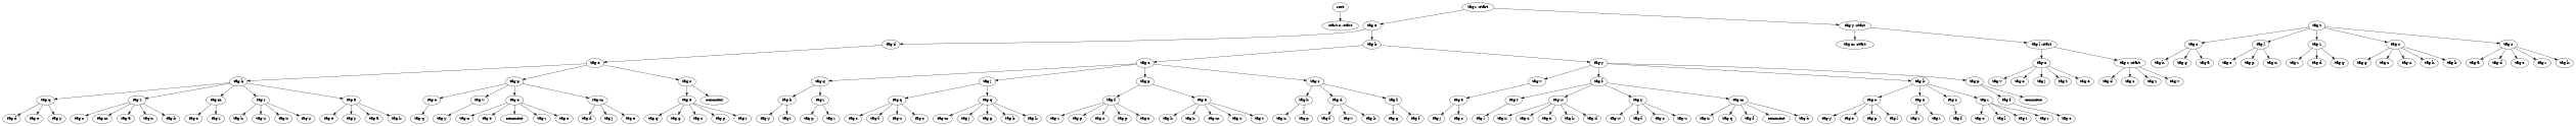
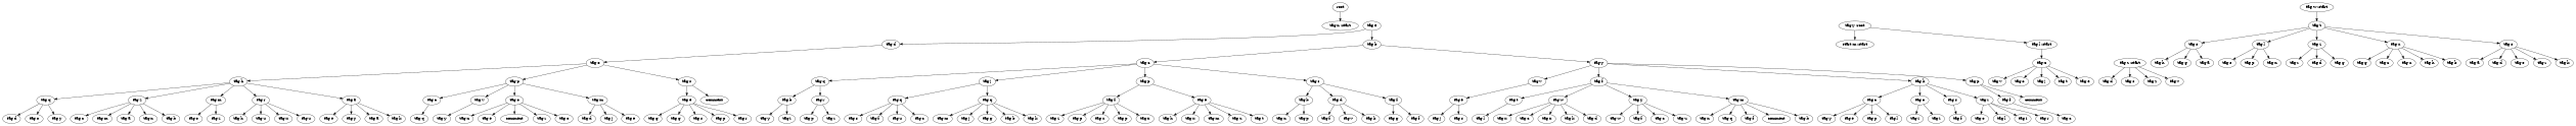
  digraph {
    n1 [label=root]
-   n2 [label="start n :start"]
-   n3 [label="tag r :start"]
+   n2 [label="tag n :start"]
    n4 [label="tag e"]
-   n5 [label="tag y :start"]
+   n5 [label="tag y :root"]
    n6 [label="tag d"]
    n7 [label="tag b"]
-   n8 [label="tag m :start"]
+   n8 [label="start m :start"]
    n9 [label="tag l :start"]
    n10 [label="tag o"]
    n11 [label="tag c"]
    n12 [label="tag y"]
    n13 [label="tag h"]
    n14 [label="tag p"]
    n15 [label="tag s"]
    n16 [label="tag q"]
    n17 [label="tag z"]
    n18 [label="tag m"]
    n19 [label="tag r"]
    n20 [label="tag a"]
    n21 [label="tag c"]
    n22 [label="tag v"]
    n23 [label="tag o"]
    n24 [label="tag m"]
    n25 [label="tag e"]
    n26 [label=comment]
    n27 [label="tag d"]
    n28 [label="tag o"]
    n29 [label="tag y"]
    n30 [label="tag c"]
    n31 [label="tag m"]
    n32 [label="tag a"]
    n33 [label="tag n"]
    n34 [label="tag b"]
    n35 [label="tag o"]
    n36 [label="tag z"]
    n37 [label="tag h"]
    n38 [label="tag u"]
    n39 [label="tag x"]
    n40 [label="tag u"]
    n41 [label="tag e"]
    n42 [label="tag y"]
    n43 [label="tag a"]
    n44 [label="tag k"]
    n45 [label="tag q"]
    n46 [label="tag y"]
    n47 [label="tag n"]
    n48 [label="tag e"]
    n49 [label=comment]
    n50 [label="tag r"]
    n51 [label="tag o"]
    n52 [label="tag d"]
    n53 [label="tag j"]
    n54 [label="tag e"]
    n55 [label="tag g"]
    n56 [label="tag g"]
    n57 [label="tag s"]
    n58 [label="tag p"]
    n59 [label="tag r"]
    n60 [label="tag q"]
    n61 [label="tag j"]
    n62 [label="tag p"]
    n63 [label="tag s"]
    n64 [label="tag v"]
    n65 [label="tag f"]
    n66 [label="tag k"]
    n67 [label="tag p"]
    n68 [label="tag b"]
    n69 [label="tag r"]
    n70 [label="tag q"]
    n71 [label="tag q"]
    n72 [label="tag f"]
    n73 [label="tag e"]
    n74 [label="tag b"]
    n75 [label="tag d"]
    n76 [label="tag f"]
    n77 [label="tag y"]
    n78 [label="tag i"]
    n79 [label="tag p"]
    n80 [label="tag r"]
    n81 [label="tag s"]
    n82 [label="tag f"]
    n83 [label="tag u"]
    n84 [label="tag c"]
    n85 [label="tag m"]
    n86 [label="tag j"]
    n87 [label="tag g"]
    n88 [label="tag b"]
    n89 [label="tag k"]
    n90 [label="tag z"]
    n91 [label="tag p"]
    n92 [label="tag u"]
    n93 [label="tag p"]
    n94 [label="tag x"]
    n95 [label="tag h"]
    n96 [label="tag x"]
    n97 [label="tag m"]
    n98 [label="tag u"]
    n99 [label="tag t"]
    n100 [label="tag n"]
    n101 [label="tag p"]
    n102 [label="tag f"]
    n103 [label="tag v"]
    n104 [label="tag k"]
    n105 [label="tag g"]
    n106 [label="tag f"]
    n107 [label="tag e"]
    n108 [label="tag t"]
    n109 [label="tag w"]
    n110 [label="tag y"]
    n111 [label="tag m"]
    n112 [label="tag c"]
    n113 [label="tag o"]
    n114 [label="tag s"]
    n115 [label="tag r"]
    n116 [label="tag f"]
    n117 [label=comment]
    n118 [label="tag j"]
    n119 [label="tag s"]
    n120 [label="tag l"]
    n121 [label="tag x"]
    n122 [label="tag c"]
    n123 [label="tag x"]
    n124 [label="tag k"]
    n125 [label="tag d"]
    n126 [label="tag w"]
    n127 [label="tag f"]
    n128 [label="tag c"]
    n129 [label="tag u"]
    n130 [label="tag n"]
    n131 [label="tag q"]
    n132 [label="tag f"]
    n133 [label=comment]
    n134 [label="tag b"]
    n135 [label="tag y"]
    n136 [label="tag e"]
    n137 [label="tag p"]
    n138 [label="tag l"]
    n139 [label="tag i"]
    n140 [label="tag i"]
    n141 [label="tag f"]
    n142 [label="tag o"]
    n143 [label="tag l"]
    n144 [label="tag i"]
    n145 [label="tag r"]
    n146 [label="tag c"]
+   n147 [label="tag w :start"]
    n148 [label="tag t"]
    n149 [label="tag s"]
    n150 [label="tag l"]
    n151 [label="tag z"]
    n152 [label="tag u"]
    n153 [label="tag s"]
    n154 [label="tag x"]
    n155 [label="tag z :start"]
    n156 [label="tag h"]
    n157 [label="tag g"]
    n158 [label="tag a"]
    n159 [label="tag s"]
    n160 [label="tag p"]
    n161 [label="tag n"]
    n162 [label="tag r"]
    n163 [label="tag d"]
    n164 [label="tag g"]
    n165 [label="tag g"]
    n166 [label="tag c"]
    n167 [label="tag u"]
    n168 [label="tag h"]
    n169 [label="tag b"]
    n170 [label="tag a"]
    n171 [label="tag d"]
    n172 [label="tag e"]
    n173 [label="tag r"]
    n174 [label="tag k"]
    n175 [label="tag v"]
    n176 [label="tag o"]
    n177 [label="tag j"]
    n178 [label="tag t"]
    n179 [label="tag e"]
    n180 [label="tag d"]
    n181 [label="tag s"]
    n182 [label="tag z"]
    n183 [label="tag v"]
    n1 -> n2
-   n3 -> n4
-   n3 -> n5
    n4 -> n6
    n4 -> n7
    n5 -> n8
    n5 -> n9
    n6 -> n10
    n7 -> n11
    n7 -> n12
    n9 -> n154
-   n9 -> n155
    n10 -> n13
    n10 -> n14
    n10 -> n15
    n11 -> n60
    n11 -> n61
    n11 -> n62
    n11 -> n63
    n12 -> n64
    n12 -> n65
    n12 -> n66
    n12 -> n67
    n13 -> n16
    n13 -> n17
    n13 -> n18
    n13 -> n19
    n13 -> n20
    n14 -> n21
    n14 -> n22
    n14 -> n23
    n14 -> n24
    n15 -> n25
    n15 -> n26
    n16 -> n27
    n16 -> n28
    n16 -> n29
    n17 -> n30
    n17 -> n31
    n17 -> n32
    n17 -> n33
    n17 -> n34
    n18 -> n35
    n18 -> n36
    n19 -> n37
    n19 -> n38
    n19 -> n39
    n19 -> n40
    n20 -> n41
    n20 -> n42
    n20 -> n43
    n20 -> n44
    n21 -> n45
    n22 -> n46
    n23 -> n47
    n23 -> n48
    n23 -> n49
    n23 -> n50
    n23 -> n51
    n24 -> n52
    n24 -> n53
    n24 -> n54
    n25 -> n55
    n25 -> n56
    n25 -> n57
    n25 -> n58
    n25 -> n59
    n60 -> n68
    n60 -> n69
    n61 -> n70
    n61 -> n71
    n62 -> n72
    n62 -> n73
    n63 -> n74
    n63 -> n75
    n63 -> n76
    n64 -> n107
    n65 -> n108
    n65 -> n109
    n65 -> n110
    n65 -> n111
    n66 -> n112
    n66 -> n113
    n66 -> n114
    n66 -> n115
    n67 -> n116
    n67 -> n117
    n68 -> n77
    n68 -> n78
    n69 -> n79
    n69 -> n80
    n70 -> n81
    n70 -> n82
    n70 -> n83
    n70 -> n84
    n71 -> n85
    n71 -> n86
    n71 -> n87
    n71 -> n88
    n71 -> n89
    n72 -> n90
    n72 -> n91
    n72 -> n92
    n72 -> n93
    n72 -> n94
    n73 -> n95
    n73 -> n96
    n73 -> n97
    n73 -> n98
    n73 -> n99
    n74 -> n100
    n74 -> n101
    n75 -> n102
    n75 -> n103
    n75 -> n104
    n76 -> n105
    n76 -> n106
    n107 -> n118
    n107 -> n119
    n108 -> n120
    n109 -> n121
    n109 -> n122
    n109 -> n123
    n109 -> n124
    n109 -> n125
    n110 -> n126
    n110 -> n127
    n110 -> n128
    n110 -> n129
    n111 -> n130
    n111 -> n131
    n111 -> n132
    n111 -> n133
    n111 -> n134
    n112 -> n135
    n112 -> n136
    n112 -> n137
    n112 -> n138
    n113 -> n139
    n113 -> n140
    n114 -> n141
    n115 -> n142
    n115 -> n143
    n115 -> n144
    n115 -> n145
    n116 -> n146
+   n147 -> n148
    n148 -> n149
    n148 -> n150
    n148 -> n151
    n148 -> n152
    n148 -> n153
    n149 -> n156
    n149 -> n157
    n149 -> n158
    n150 -> n159
    n150 -> n160
    n150 -> n161
    n151 -> n162
    n151 -> n163
    n151 -> n164
    n152 -> n165
    n152 -> n166
    n152 -> n167
    n152 -> n168
    n152 -> n169
    n153 -> n170
    n153 -> n171
    n153 -> n172
    n153 -> n173
    n153 -> n174
    n154 -> n175
    n154 -> n176
    n154 -> n177
    n154 -> n178
    n154 -> n179
    n155 -> n180
    n155 -> n181
    n155 -> n182
    n155 -> n183
  }
